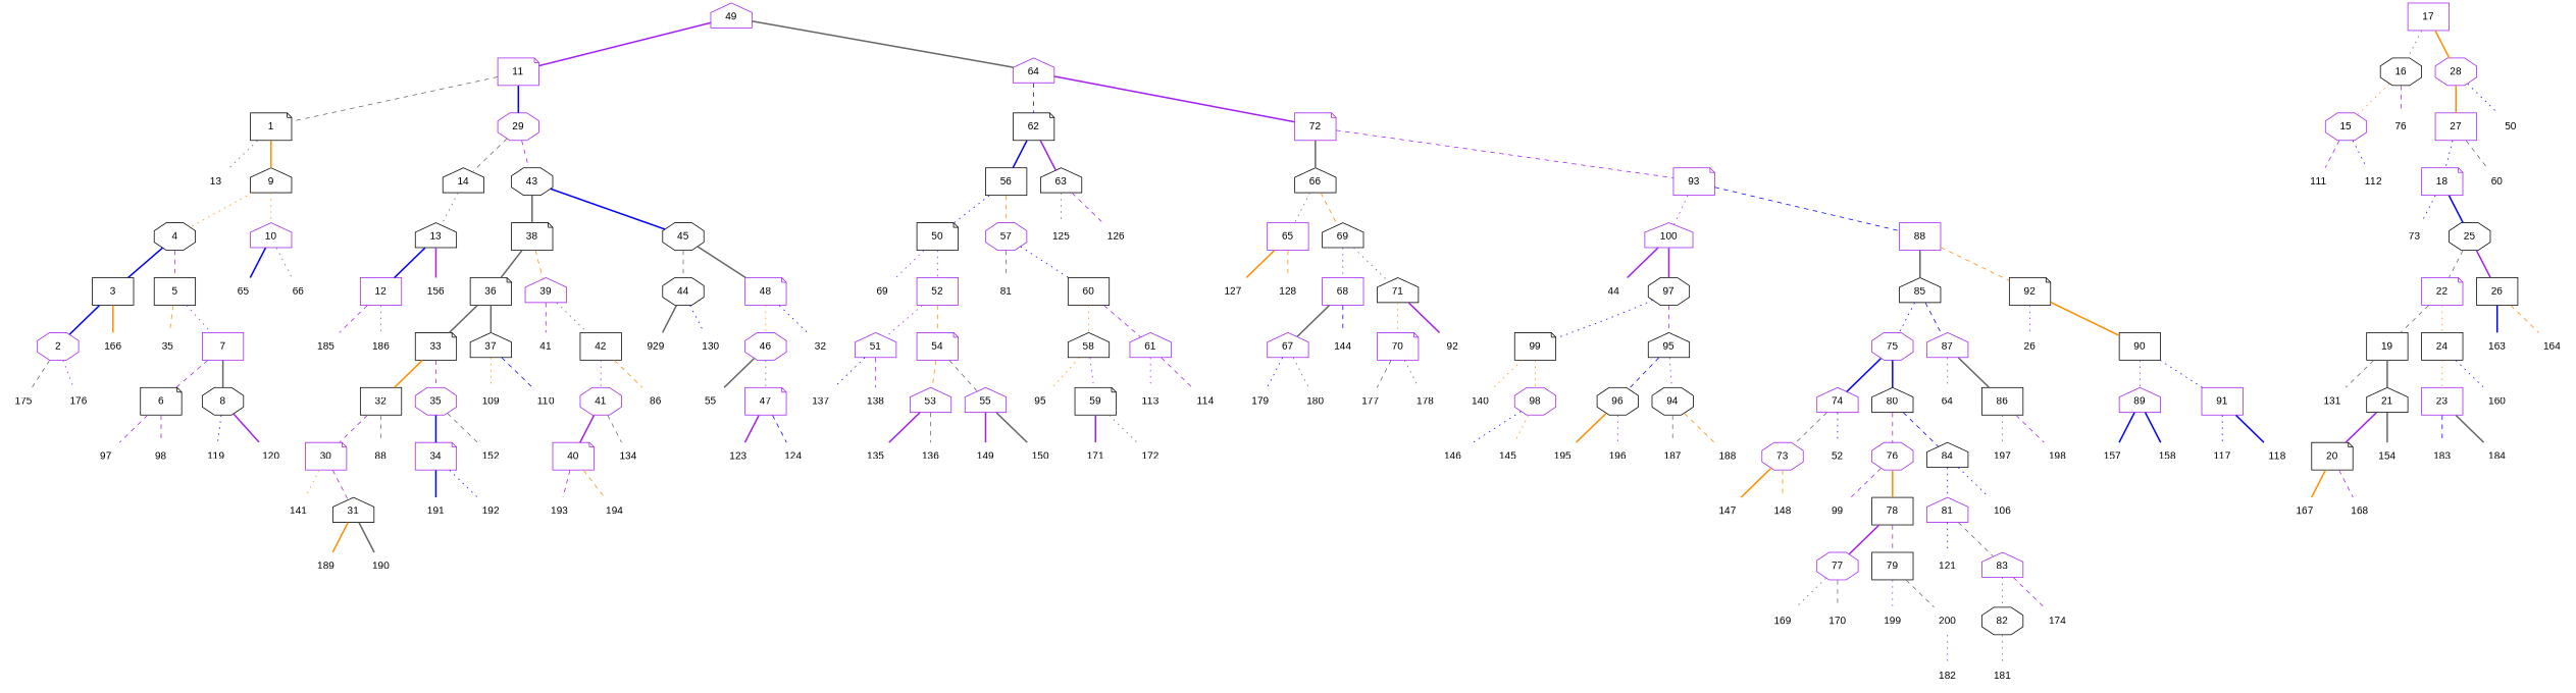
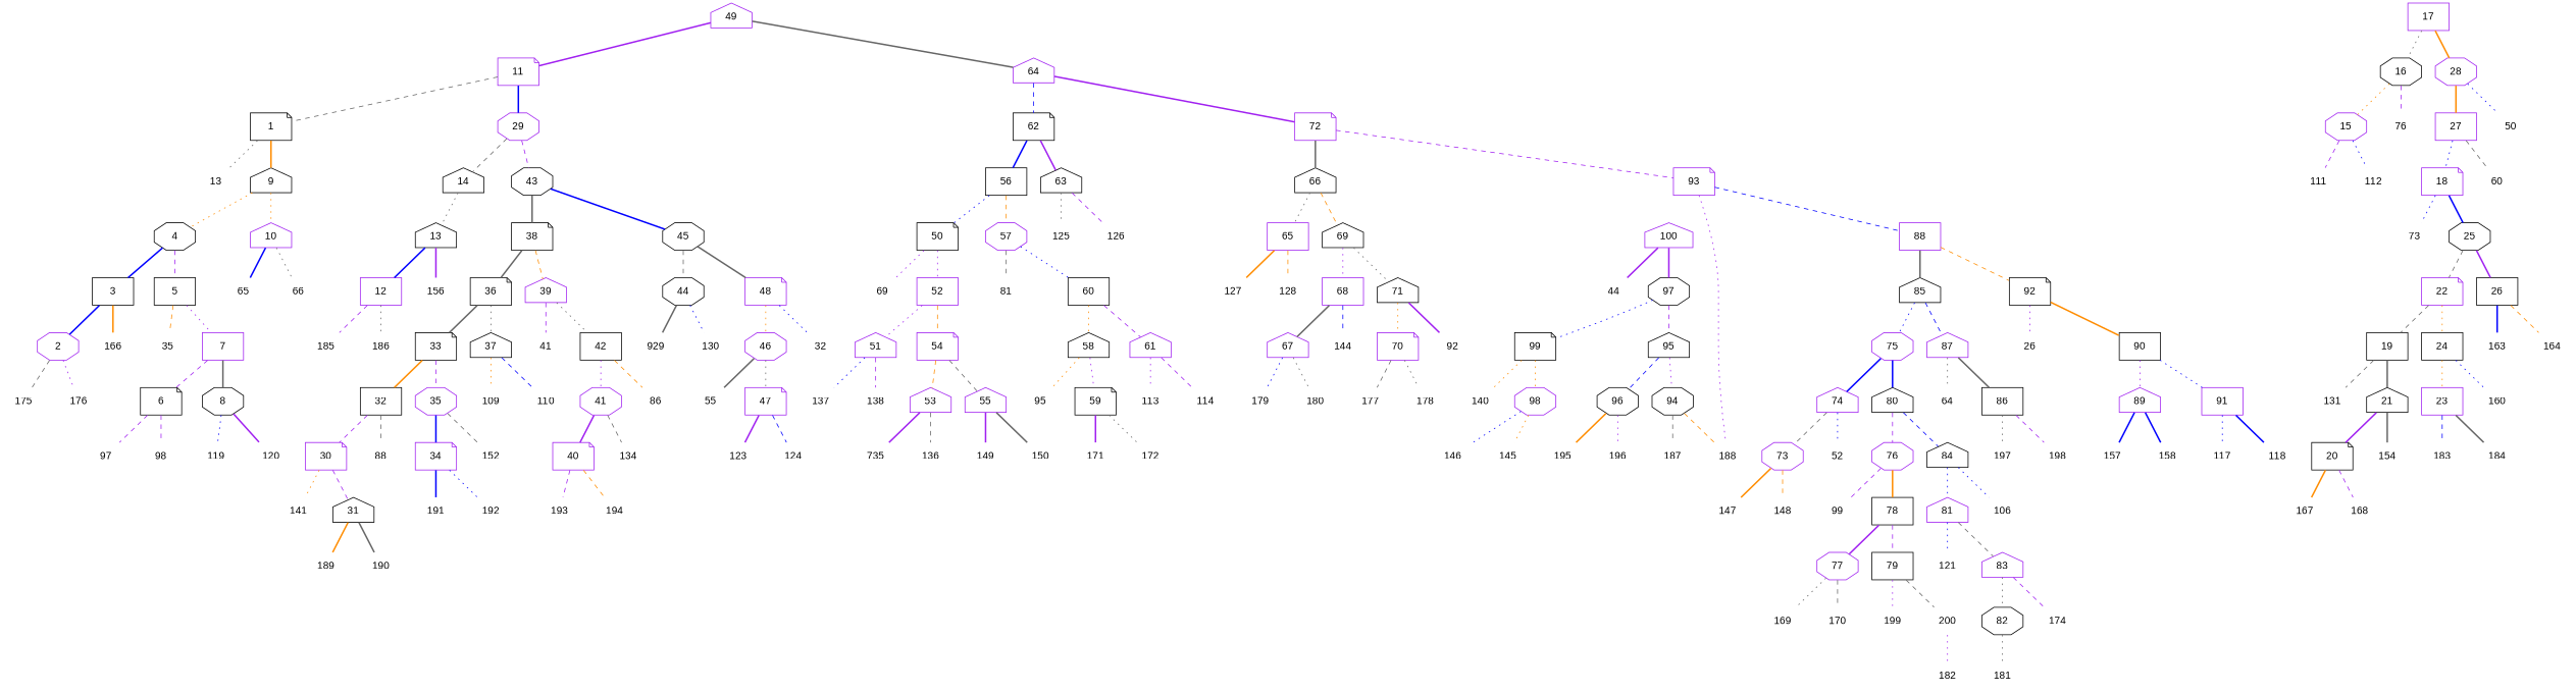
  graph {
    fontname="Liberation Sans"
    node [color=purple fontname="Liberation Sans" shape=plaintext]
    edge [color=purple fontname="Liberation Sans" style=dotted]
    n1 [label=49 shape=house]
    n2 [label=11 shape=note]
    n3 [label=64 shape=house]
    n4 [color=black label=1 shape=note]
    n5 [label=29 shape=octagon]
    n6 [color=black label=62 shape=note]
    n7 [label=72 shape=note]
    13 [color=black]
    n9 [color=black label=9 shape=house]
    n10 [color=black label=14 shape=house]
    n11 [color=black label=43 shape=octagon]
    n12 [color=black label=56 shape=box]
    n13 [color=black label=63 shape=house]
    n14 [color=black label=66 shape=house]
    n15 [label=93 shape=note]
    n16 [color=black label=4 shape=octagon]
    n17 [label=10 shape=house]
    n18 [color=black label=13 shape=house]
    n19 [color=black label=38 shape=note]
    n20 [color=black label=45 shape=octagon]
    n21 [color=black label=50 shape=note]
    n22 [label=57 shape=octagon]
    125
    126
    n25 [label=65 shape=box]
    n26 [color=black label=69 shape=house]
    n27 [label=88 shape=box]
    n28 [label=100 shape=house]
    n29 [color=black label=3 shape=box]
    n30 [color=black label=5 shape=box]
    65 [color=black]
    66 [color=black]
    n33 [label=12 shape=box]
    156 [color=black]
    n35 [label=17 shape=box]
    n36 [color=black label=16 shape=octagon]
    n37 [label=28 shape=octagon]
    n38 [color=black label=36 shape=note]
    n39 [label=39 shape=house]
    n40 [color=black label=44 shape=octagon]
    n41 [label=48 shape=note]
    69
    n43 [label=52 shape=box]
    81
    n45 [color=black label=60 shape=box]
    127 [color=black]
    128
    n48 [label=68 shape=box]
    n49 [color=black label=71 shape=house]
    n50 [color=black label=85 shape=house]
    n51 [color=black label=92 shape=note]
    n52 [color=black label=97 shape=octagon]
    44 [color=black]
    n54 [label=2 shape=octagon]
    166 [color=black]
    35
    n57 [label=7 shape=box]
    185 [color=black]
    186
    n60 [label=15 shape=octagon]
    76 [color=black]
    n62 [label=27 shape=box]
    50 [color=black]
    n64 [color=black label=33 shape=note]
    n65 [color=black label=37 shape=house]
    41
    n67 [color=black label=42 shape=box]
    n68 [label=929]
    130 [color=black]
    n70 [label=46 shape=octagon]
    32 [color=black]
    n72 [label=51 shape=house]
    n73 [label=54 shape=note]
    n74 [color=black label=58 shape=house]
    n75 [label=61 shape=house]
    n76 [label=67 shape=house]
    144 [color=black]
    n78 [label=70 shape=note]
    92
    n80 [label=75 shape=octagon]
    n81 [label=87 shape=house]
    n82 [color=black label=90 shape=box]
    26 [color=black]
    n84 [color=black label=95 shape=house]
    n85 [color=black label=99 shape=note]
    175
    176
    n88 [color=black label=6 shape=note]
    n89 [color=black label=8 shape=octagon]
    111 [color=black]
    112 [color=black]
    n92 [label=18 shape=note]
    60 [color=black]
    n94 [color=black label=32 shape=box]
    n95 [label=35 shape=octagon]
    109 [color=black]
    110
    n98 [label=41 shape=octagon]
    86 [color=black]
    55
    n101 [label=47 shape=note]
    137 [color=black]
    138
    n104 [label=53 shape=house]
    n105 [label=55 shape=house]
    95
    n107 [color=black label=59 shape=note]
    113 [color=black]
    114 [color=black]
    179 [color=black]
    180
    177
    178
    n114 [label=74 shape=house]
    n115 [color=black label=80 shape=house]
    n116 [color=black label=86 shape=box]
    64
    n118 [label=89 shape=house]
    n119 [label=91 shape=box]
    n120 [color=black label=94 shape=octagon]
    n121 [color=black label=96 shape=octagon]
    n122 [label=98 shape=octagon]
    140
    97 [color=black]
    98
    119
    120 [color=black]
    73 [color=black]
    n129 [color=black label=25 shape=octagon]
    n130 [label=30 shape=note]
    88 [color=black]
    n132 [label=34 shape=note]
    152
    n134 [label=40 shape=note]
    134
    123
    124 [color=black]
-   135 [color=black]
+   135 [color=black label=735]
    136
    149
    150
    171 [color=black]
    172
    n144 [label=73 shape=octagon]
    52 [color=black]
    n146 [label=76 shape=octagon]
    n147 [color=black label=84 shape=house]
    197 [color=black]
    198
    157
    158
    117 [color=black]
    118
    187 [color=black]
    188
    195 [color=black]
    196
    145
    146
    n160 [label=22 shape=note]
    n161 [color=black label=26 shape=box]
    141
    n163 [color=black label=31 shape=house]
    191
    192 [color=black]
    193 [color=black]
    194 [color=black]
    147 [color=black]
    148
    99
    n171 [color=black label=78 shape=box]
    n172 [label=81 shape=house]
    106 [color=black]
    n174 [color=black label=19 shape=box]
    n175 [color=black label=24 shape=box]
    163
    164
    189
    190 [color=black]
    n180 [label=77 shape=octagon]
    n181 [color=black label=79 shape=box]
    121 [color=black]
    n183 [label=83 shape=house]
    131 [color=black]
    n185 [color=black label=21 shape=house]
    n186 [label=23 shape=box]
    160 [color=black]
    169
    170 [color=black]
    199 [color=black]
    200
    n192 [color=black label=82 shape=octagon]
    174
    n194 [color=black label=20 shape=note]
    154
    183
    184
    182 [color=black]
    181
    167
    168
    n1 -- n2 [style=bold]
    n1 -- n3 [color=gray40 style=bold]
    n2 -- n4 [color=gray40 style=dashed]
    n2 -- n5 [color=blue style=bold]
    n3 -- n6 [color=blue style=dashed]
    n3 -- n7 [style=bold]
    n4 -- 13 [color=gray40]
    n4 -- n9 [color=darkorange style=bold]
    n5 -- n10 [color=gray40 style=dashed]
    n5 -- n11 [style=dashed]
    n6 -- n12 [color=blue style=bold]
    n6 -- n13 [style=bold]
    n7 -- n14 [color=gray40 style=bold]
    n7 -- n15 [style=dashed]
    n9 -- n16 [color=darkorange]
    n9 -- n17 [color=darkorange]
    n10 -- n18 [color=gray40]
    n11 -- n19 [color=gray40 style=bold]
    n11 -- n20 [color=blue style=bold]
    n12 -- n21 [color=blue]
    n12 -- n22 [color=darkorange style=dashed]
    n13 -- 125 [color=gray40]
    n13 -- 126 [style=dashed]
    n14 -- n25 [color=gray40]
    n14 -- n26 [color=darkorange style=dashed]
    n15 -- n27 [color=blue style=dashed]
-   n15 -- n28
+   n15 -- 188
    n16 -- n29 [color=blue style=bold]
    n16 -- n30 [style=dashed]
    n17 -- 65 [color=blue style=bold]
    n17 -- 66 [color=gray40]
    n18 -- n33 [color=blue style=bold]
    n18 -- 156 [style=bold]
    n19 -- n38 [color=gray40 style=bold]
    n19 -- n39 [color=darkorange style=dashed]
    n20 -- n40 [color=gray40 style=dashed]
    n20 -- n41 [color=gray40 style=bold]
    n21 -- 69
    n21 -- n43
    n22 -- 81 [color=gray40 style=dashed]
    n22 -- n45 [color=blue]
    n25 -- 127 [color=darkorange style=bold]
    n25 -- 128 [color=darkorange style=dashed]
    n26 -- n48
    n26 -- n49 [color=gray40]
    n27 -- n50 [color=gray40 style=bold]
    n27 -- n51 [color=darkorange style=dashed]
    n28 -- n52 [style=bold]
    n28 -- 44 [style=bold]
    n29 -- n54 [color=blue style=bold]
    n29 -- 166 [color=darkorange style=bold]
    n30 -- 35 [color=darkorange style=dashed]
    n30 -- n57
    n33 -- 185 [style=dashed]
    n33 -- 186 [color=gray40]
    n35 -- n36 [color=gray40]
    n35 -- n37 [color=darkorange style=bold]
    n36 -- n60 [color=darkorange]
    n36 -- 76 [style=dashed]
    n37 -- n62 [color=darkorange style=bold]
    n37 -- 50 [color=blue]
    n38 -- n64 [color=gray40 style=bold]
-   n38 -- n65 [color=gray40 style=bold]
+   n38 -- n65 [color=gray40]
    n39 -- 41 [style=dashed]
    n39 -- n67 [color=gray40]
    n40 -- n68 [color=gray40 style=bold]
    n40 -- 130 [color=blue]
    n41 -- n70 [color=darkorange]
    n41 -- 32 [color=blue]
    n43 -- n72
    n43 -- n73 [color=darkorange style=dashed]
    n45 -- n74 [color=darkorange]
    n45 -- n75 [style=dashed]
    n48 -- n76 [color=gray40 style=bold]
    n48 -- 144 [color=blue style=dashed]
    n49 -- n78 [color=darkorange]
    n49 -- 92 [style=bold]
    n50 -- n80 [color=blue]
    n50 -- n81 [color=blue style=dashed]
    n51 -- n82 [color=darkorange style=bold]
    n51 -- 26
    n52 -- n84 [style=dashed]
    n52 -- n85 [color=blue]
    n54 -- 175 [color=gray40 style=dashed]
    n54 -- 176
    n57 -- n88 [style=dashed]
    n57 -- n89 [color=gray40 style=bold]
    n60 -- 111 [style=dashed]
    n60 -- 112 [color=blue]
    n62 -- n92 [color=blue]
    n62 -- 60 [color=gray40 style=dashed]
    n64 -- n94 [color=darkorange style=bold]
    n64 -- n95 [style=dashed]
    n65 -- 109 [color=darkorange]
    n65 -- 110 [color=blue style=dashed]
    n67 -- n98
    n67 -- 86 [color=darkorange style=dashed]
    n70 -- 55 [color=gray40 style=bold]
    n70 -- n101 [color=gray40]
    n72 -- 137 [color=blue]
    n72 -- 138 [style=dashed]
    n73 -- n104 [color=darkorange style=dashed]
    n73 -- n105 [color=gray40 style=dashed]
    n74 -- 95 [color=darkorange]
    n74 -- n107
    n75 -- 113
    n75 -- 114 [style=dashed]
    n76 -- 179 [color=blue]
    n76 -- 180 [color=gray40]
    n78 -- 177 [color=gray40 style=dashed]
    n78 -- 178 [color=gray40]
    n80 -- n114 [color=blue style=bold]
    n80 -- n115 [color=blue style=bold]
    n81 -- n116 [color=gray40 style=bold]
    n81 -- 64 [color=gray40]
    n82 -- n118
    n82 -- n119 [color=blue]
    n84 -- n120
    n84 -- n121 [color=blue style=dashed]
    n85 -- n122 [color=darkorange]
    n85 -- 140 [color=darkorange]
    n88 -- 97 [style=dashed]
    n88 -- 98 [style=dashed]
    n89 -- 119 [color=blue]
    n89 -- 120 [style=bold]
    n92 -- 73 [color=blue]
    n92 -- n129 [color=blue style=bold]
    n94 -- n130 [style=dashed]
    n94 -- 88 [color=gray40 style=dashed]
    n95 -- n132 [color=blue style=bold]
    n95 -- 152 [color=gray40 style=dashed]
    n98 -- n134 [style=bold]
    n98 -- 134 [color=gray40 style=dashed]
    n101 -- 123 [style=bold]
    n101 -- 124 [color=blue style=dashed]
    n104 -- 135 [style=bold]
    n104 -- 136 [color=gray40 style=dashed]
    n105 -- 149 [style=bold]
    n105 -- 150 [color=gray40 style=bold]
    n107 -- 171 [style=bold]
    n107 -- 172 [color=gray40]
    n114 -- n144 [color=gray40 style=dashed]
    n114 -- 52 [color=blue]
    n115 -- n146 [style=dashed]
    n115 -- n147 [color=blue style=dashed]
    n116 -- 197 [color=gray40]
    n116 -- 198 [style=dashed]
    n118 -- 157 [color=blue style=bold]
    n118 -- 158 [color=blue style=bold]
    n119 -- 117 [color=blue]
    n119 -- 118 [color=blue style=bold]
    n120 -- 187 [color=gray40 style=dashed]
    n120 -- 188 [color=darkorange style=dashed]
    n121 -- 195 [color=darkorange style=bold]
    n121 -- 196
    n122 -- 145 [color=darkorange]
    n122 -- 146 [color=blue]
    n129 -- n160 [color=gray40 style=dashed]
    n129 -- n161 [style=bold]
    n130 -- 141 [color=darkorange]
    n130 -- n163 [style=dashed]
    n132 -- 191 [color=blue style=bold]
    n132 -- 192 [color=blue]
    n134 -- 193 [style=dashed]
    n134 -- 194 [color=darkorange style=dashed]
    n144 -- 147 [color=darkorange style=bold]
    n144 -- 148 [color=darkorange style=dashed]
    n146 -- 99 [style=dashed]
    n146 -- n171 [color=darkorange style=bold]
    n147 -- n172 [color=blue]
    n147 -- 106 [color=blue]
    n160 -- n174 [color=gray40 style=dashed]
    n160 -- n175 [color=darkorange]
    n161 -- 163 [color=blue style=bold]
    n161 -- 164 [color=darkorange style=dashed]
    n163 -- 189 [color=darkorange style=bold]
    n163 -- 190 [color=gray40 style=bold]
    n171 -- n180 [style=bold]
    n171 -- n181 [style=dashed]
    n172 -- 121 [color=blue]
    n172 -- n183 [color=gray40 style=dashed]
    n174 -- 131 [color=gray40 style=dashed]
    n174 -- n185 [color=gray40 style=bold]
    n175 -- n186 [color=darkorange]
    n175 -- 160 [color=blue]
    n180 -- 169 [color=gray40]
    n180 -- 170 [color=gray40 style=dashed]
    n181 -- 199
    n181 -- 200 [color=gray40 style=dashed]
    n183 -- n192 [color=gray40]
    n183 -- 174 [style=dashed]
    n185 -- n194 [style=bold]
    n185 -- 154 [color=gray40 style=bold]
    n186 -- 183 [color=blue style=dashed]
    n186 -- 184 [color=gray40 style=bold]
    200 -- 182
    n192 -- 181 [color=gray40]
    n194 -- 167 [color=darkorange style=bold]
    n194 -- 168 [style=dashed]
  }
